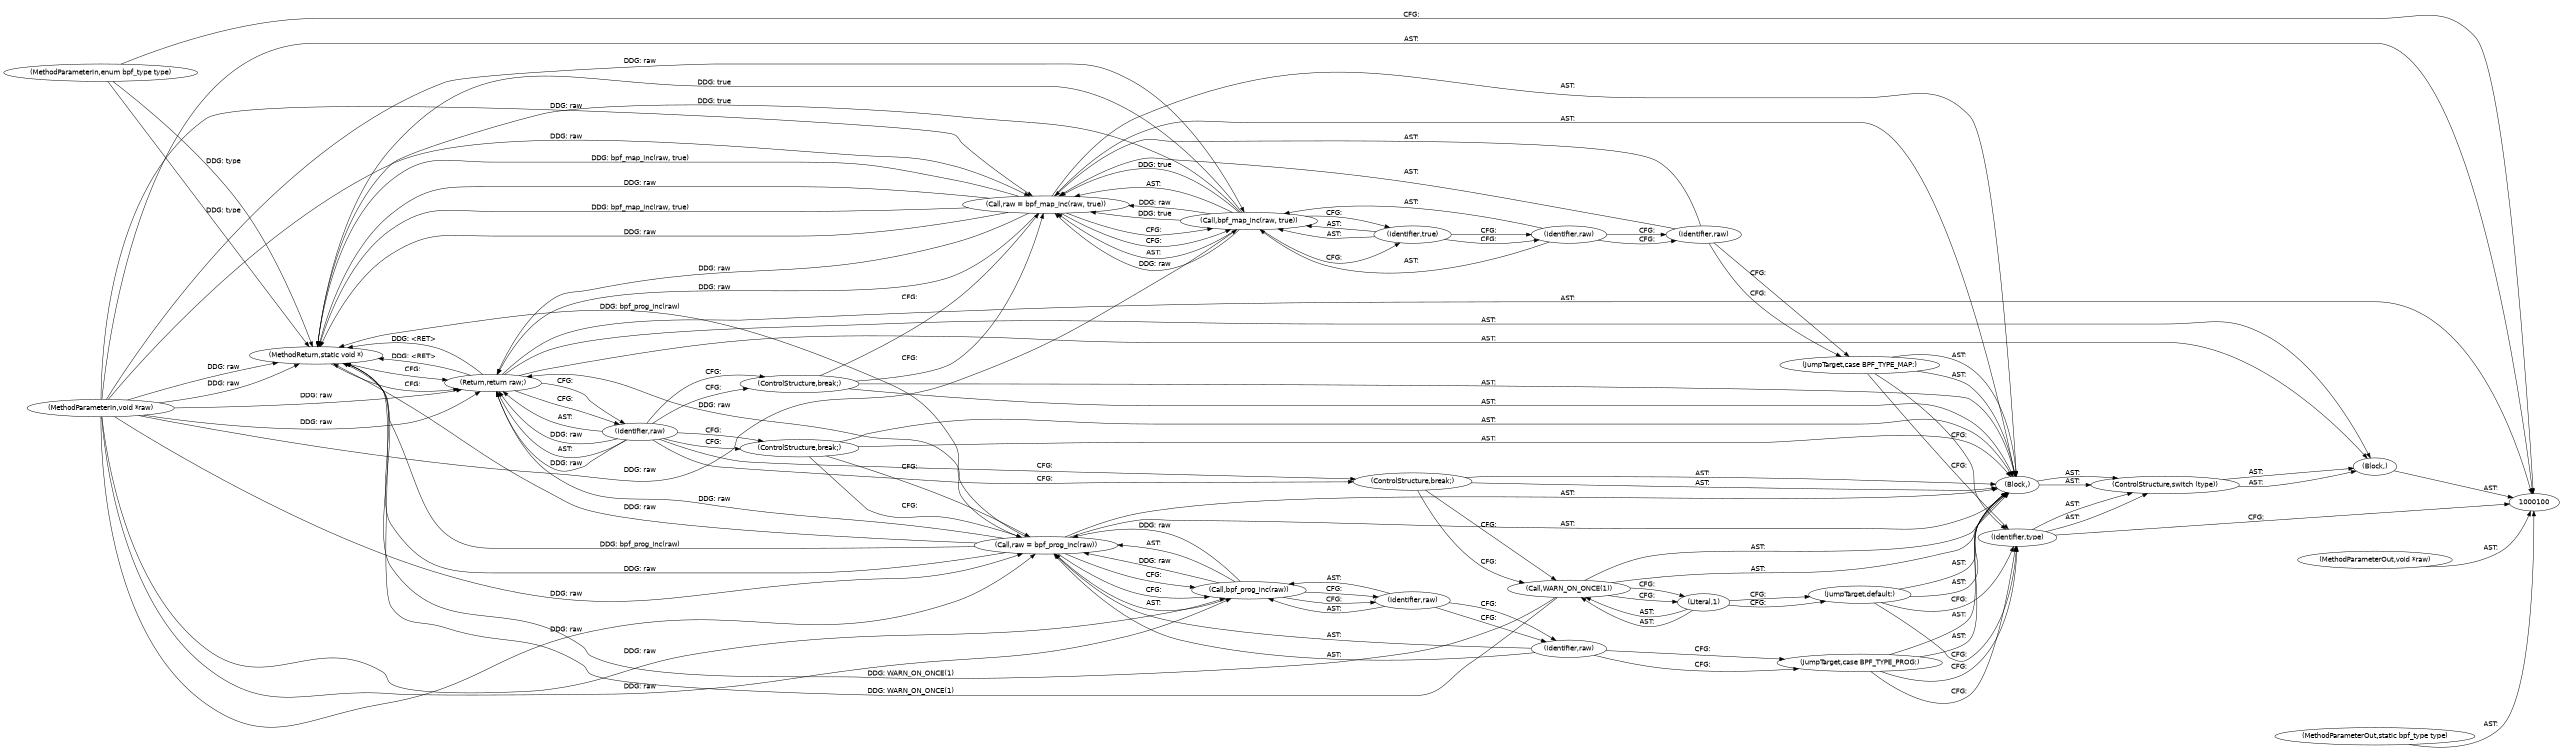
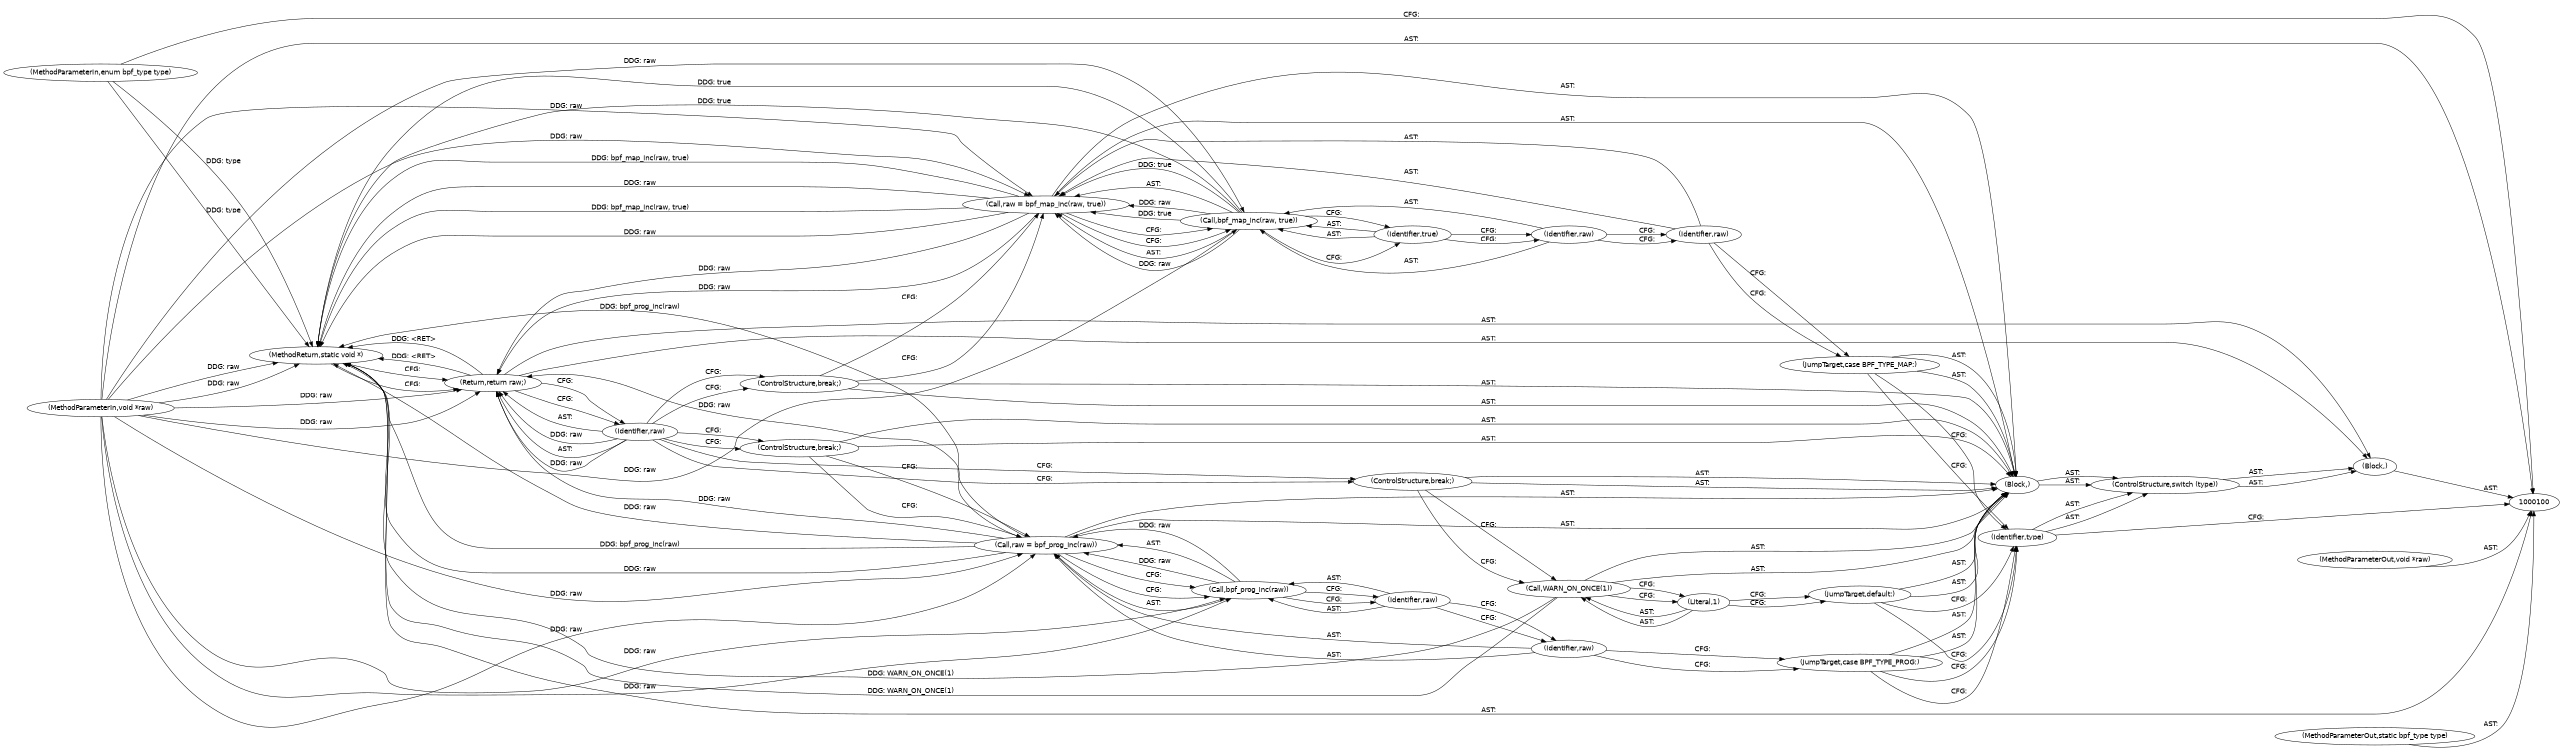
  digraph {
    fontname="DejaVu Sans"
    rankdir=LR
    node [fontname="DejaVu Sans"]
    edge [fontname="DejaVu Sans"]
    n1 [label="(MethodReturn,static void *)"]
    n2 [label="(Return,return raw;)"]
    1000100
    n4 [label="(Identifier,raw)"]
    n5 [label="(Block,)"]
    n6 [label="(MethodParameterIn,void *raw)"]
    n7 [label="(Call,raw = bpf_prog_inc(raw))"]
    n8 [label="(Call,bpf_prog_inc(raw))"]
    n9 [label="(Call,raw = bpf_map_inc(raw, true))"]
    n10 [label="(Call,bpf_map_inc(raw, true))"]
    n11 [label="(Block,)"]
    n12 [label="(Identifier,raw)"]
    n13 [label="(Identifier,true)"]
    n14 [label="(MethodParameterOut,void *raw)"]
    n15 [label="(MethodParameterIn,enum bpf_type type)"]
    n16 [label="(MethodParameterOut,static bpf_type type)"]
    n17 [label="(JumpTarget,default:)"]
    n18 [label="(Identifier,type)"]
    n19 [label="(ControlStructure,switch (type))"]
    n20 [label="(Literal,1)"]
    n21 [label="(Call,WARN_ON_ONCE(1))"]
    n22 [label="(ControlStructure,break;)"]
    n23 [label="(ControlStructure,break;)"]
    n24 [label="(ControlStructure,break;)"]
    n25 [label="(JumpTarget,case BPF_TYPE_PROG:)"]
    n26 [label="(Identifier,raw)"]
    n27 [label="(JumpTarget,case BPF_TYPE_MAP:)"]
    n28 [label="(Identifier,raw)"]
    n29 [label="(Identifier,raw)"]
    n1 -> n2 [label="CFG: "]
    n1 -> n2 [label="CFG: "]
-   n2 -> 1000100 [label="AST: "]
+   n1 -> 1000100 [label="AST: "]
    n2 -> n1 [label="DDG: <RET>"]
    n2 -> n1 [label="DDG: <RET>"]
    n2 -> n4 [label="CFG: "]
    n2 -> n4 [label="CFG: "]
    n2 -> n5 [label="AST: "]
    n2 -> n5 [label="AST: "]
    n4 -> n2 [label="AST: "]
    n4 -> n2 [label="DDG: raw"]
    n4 -> n2 [label="AST: "]
    n4 -> n2 [label="DDG: raw"]
    n4 -> n22 [label="CFG: "]
    n4 -> n22 [label="CFG: "]
    n4 -> n23 [label="CFG: "]
    n4 -> n23 [label="CFG: "]
    n4 -> n24 [label="CFG: "]
    n4 -> n24 [label="CFG: "]
    n5 -> 1000100 [label="AST: "]
    n6 -> n1 [label="DDG: raw"]
    n6 -> n1 [label="DDG: raw"]
    n6 -> n2 [label="DDG: raw"]
    n6 -> n2 [label="DDG: raw"]
    n6 -> 1000100 [label="AST: "]
    n6 -> n7 [label="DDG: raw"]
    n6 -> n7 [label="DDG: raw"]
    n6 -> n8 [label="DDG: raw"]
    n6 -> n8 [label="DDG: raw"]
    n6 -> n9 [label="DDG: raw"]
    n6 -> n9 [label="DDG: raw"]
    n6 -> n10 [label="DDG: raw"]
    n6 -> n10 [label="DDG: raw"]
    n7 -> n1 [label="DDG: raw"]
    n7 -> n1 [label="DDG: bpf_prog_inc(raw)"]
    n7 -> n1 [label="DDG: raw"]
    n7 -> n1 [label="DDG: bpf_prog_inc(raw)"]
    n7 -> n2 [label="DDG: raw"]
    n7 -> n2 [label="DDG: raw"]
    n7 -> n8 [label="CFG: "]
    n7 -> n8 [label="CFG: "]
    n7 -> n11 [label="AST: "]
    n7 -> n11 [label="AST: "]
    n8 -> n7 [label="AST: "]
    n8 -> n7 [label="DDG: raw"]
    n8 -> n7 [label="AST: "]
    n8 -> n7 [label="DDG: raw"]
    n8 -> n12 [label="CFG: "]
    n8 -> n12 [label="CFG: "]
    n9 -> n1 [label="DDG: bpf_map_inc(raw, true)"]
    n9 -> n1 [label="DDG: raw"]
    n9 -> n1 [label="DDG: bpf_map_inc(raw, true)"]
    n9 -> n1 [label="DDG: raw"]
    n9 -> n2 [label="DDG: raw"]
    n9 -> n2 [label="DDG: raw"]
    n9 -> n10 [label="CFG: "]
    n9 -> n10 [label="CFG: "]
    n9 -> n11 [label="AST: "]
    n9 -> n11 [label="AST: "]
    n10 -> n1 [label="DDG: true"]
    n10 -> n1 [label="DDG: true"]
    n10 -> n9 [label="AST: "]
    n10 -> n9 [label="DDG: raw"]
    n10 -> n9 [label="DDG: true"]
    n10 -> n9 [label="AST: "]
    n10 -> n9 [label="DDG: raw"]
    n10 -> n9 [label="DDG: true"]
    n10 -> n13 [label="CFG: "]
    n10 -> n13 [label="CFG: "]
    n11 -> n19 [label="AST: "]
    n11 -> n19 [label="AST: "]
    n12 -> n8 [label="AST: "]
    n12 -> n8 [label="AST: "]
    n12 -> n26 [label="CFG: "]
    n12 -> n26 [label="CFG: "]
    n13 -> n10 [label="AST: "]
    n13 -> n10 [label="AST: "]
    n13 -> n29 [label="CFG: "]
    n13 -> n29 [label="CFG: "]
    n14 -> 1000100 [label="AST: "]
    n15 -> n1 [label="DDG: type"]
    n15 -> n1 [label="DDG: type"]
    n15 -> 1000100 [label="CFG: "]
    n16 -> 1000100 [label="AST: "]
    n17 -> n11 [label="AST: "]
    n17 -> n11 [label="AST: "]
    n17 -> n18 [label="CFG: "]
    n17 -> n18 [label="CFG: "]
    n18 -> 1000100 [label="CFG: "]
    n18 -> n19 [label="AST: "]
    n18 -> n19 [label="AST: "]
    n19 -> n5 [label="AST: "]
    n19 -> n5 [label="AST: "]
    n20 -> n17 [label="CFG: "]
    n20 -> n17 [label="CFG: "]
    n20 -> n21 [label="AST: "]
    n20 -> n21 [label="AST: "]
    n21 -> n1 [label="DDG: WARN_ON_ONCE(1)"]
    n21 -> n1 [label="DDG: WARN_ON_ONCE(1)"]
    n21 -> n11 [label="AST: "]
    n21 -> n11 [label="AST: "]
    n21 -> n20 [label="CFG: "]
    n21 -> n20 [label="CFG: "]
    n22 -> n11 [label="AST: "]
    n22 -> n11 [label="AST: "]
    n22 -> n21 [label="CFG: "]
    n22 -> n21 [label="CFG: "]
    n23 -> n7 [label="CFG: "]
    n23 -> n7 [label="CFG: "]
    n23 -> n11 [label="AST: "]
    n23 -> n11 [label="AST: "]
    n24 -> n9 [label="CFG: "]
    n24 -> n9 [label="CFG: "]
    n24 -> n11 [label="AST: "]
    n24 -> n11 [label="AST: "]
    n25 -> n11 [label="AST: "]
    n25 -> n11 [label="AST: "]
    n25 -> n18 [label="CFG: "]
    n25 -> n18 [label="CFG: "]
    n26 -> n7 [label="AST: "]
    n26 -> n7 [label="AST: "]
    n26 -> n25 [label="CFG: "]
    n26 -> n25 [label="CFG: "]
    n27 -> n11 [label="AST: "]
    n27 -> n11 [label="AST: "]
    n27 -> n18 [label="CFG: "]
    n27 -> n18 [label="CFG: "]
    n28 -> n9 [label="AST: "]
    n28 -> n9 [label="AST: "]
    n28 -> n27 [label="CFG: "]
    n28 -> n27 [label="CFG: "]
    n29 -> n10 [label="AST: "]
    n29 -> n10 [label="AST: "]
    n29 -> n28 [label="CFG: "]
    n29 -> n28 [label="CFG: "]
  }
